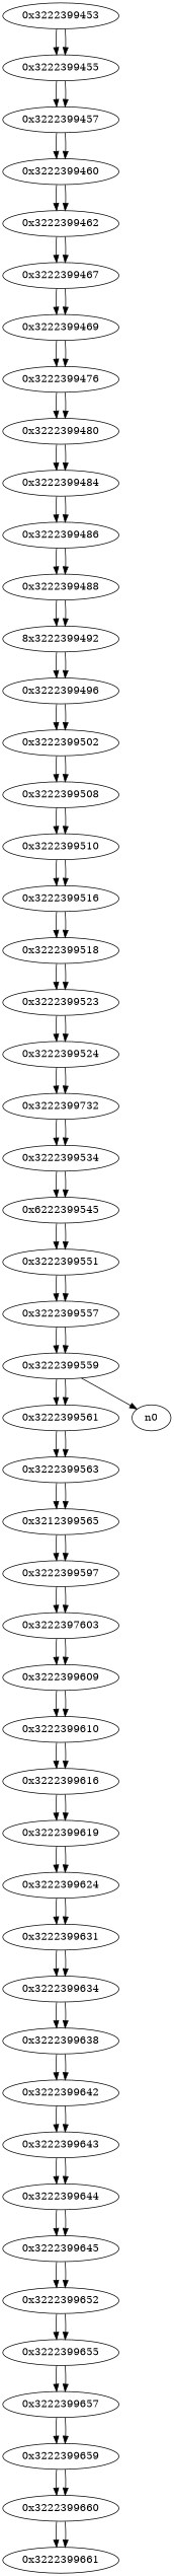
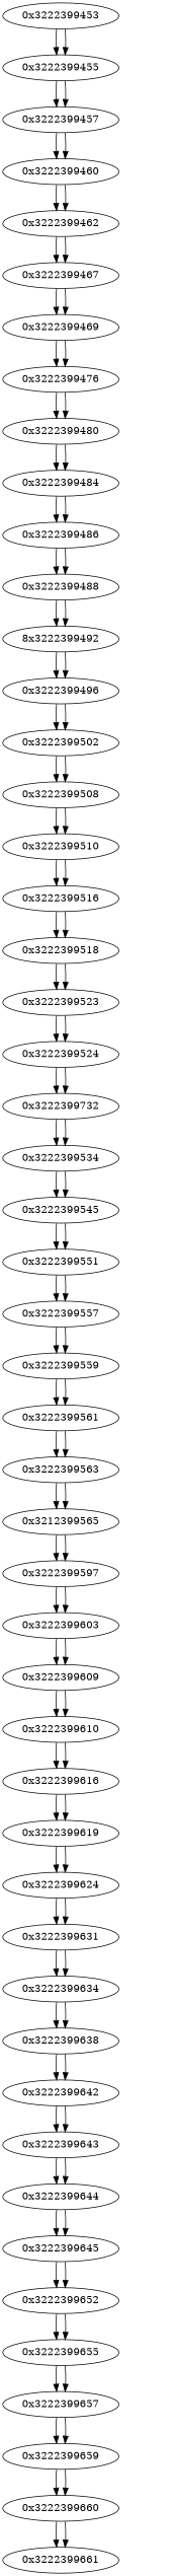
  digraph {
    n1 [label="0x3222399453"]
    n2 [label="0x3222399455"]
    n3 [label="0x3222399457"]
    n4 [label="0x3222399460"]
    n5 [label="0x3222399462"]
    n6 [label="0x3222399467"]
    n7 [label="0x3222399469"]
    n8 [label="0x3222399476"]
    n9 [label="0x3222399480"]
    n10 [label="0x3222399484"]
    n11 [label="0x3222399486"]
    n12 [label="0x3222399488"]
    n13 [label="8x3222399492"]
    n14 [label="0x3222399496"]
    n15 [label="0x3222399502"]
    n16 [label="0x3222399508"]
    n17 [label="0x3222399510"]
    n18 [label="0x3222399516"]
    n19 [label="0x3222399518"]
    n20 [label="0x3222399523"]
    n21 [label="0x3222399524"]
    n22 [label="0x3222399732"]
    n23 [label="0x3222399534"]
-   n24 [label="0x6222399545"]
+   n24 [label="0x3222399545"]
    n25 [label="0x3222399551"]
    n26 [label="0x3222399557"]
    n27 [label="0x3222399559"]
    n28 [label="0x3222399561"]
-   n0
    n29 [label="0x3222399563"]
    n30 [label="0x3212399565"]
    n31 [label="0x3222399597"]
-   n32 [label="0x3222397603"]
+   n32 [label="0x3222399603"]
    n33 [label="0x3222399609"]
    n34 [label="0x3222399610"]
    n35 [label="0x3222399616"]
    n36 [label="0x3222399619"]
    n37 [label="0x3222399624"]
    n38 [label="0x3222399631"]
    n39 [label="0x3222399634"]
    n40 [label="0x3222399638"]
    n41 [label="0x3222399642"]
    n42 [label="0x3222399643"]
    n43 [label="0x3222399644"]
    n44 [label="0x3222399645"]
    n45 [label="0x3222399652"]
    n46 [label="0x3222399655"]
    n47 [label="0x3222399657"]
    n48 [label="0x3222399659"]
    n49 [label="0x3222399660"]
    n50 [label="0x3222399661"]
    n1 -> n2
    n1 -> n2
    n2 -> n3
    n2 -> n3
    n3 -> n4
    n3 -> n4
    n4 -> n5
    n4 -> n5
    n5 -> n6
    n5 -> n6
    n6 -> n7
    n6 -> n7
    n7 -> n8
    n7 -> n8
    n8 -> n9
    n8 -> n9
    n9 -> n10
    n9 -> n10
    n10 -> n11
    n10 -> n11
    n11 -> n12
    n11 -> n12
    n12 -> n13
    n12 -> n13
    n13 -> n14
    n13 -> n14
    n14 -> n15
    n14 -> n15
    n15 -> n16
    n15 -> n16
    n16 -> n17
    n16 -> n17
    n17 -> n18
    n17 -> n18
    n18 -> n19
    n18 -> n19
    n19 -> n20
    n19 -> n20
    n20 -> n21
    n20 -> n21
    n21 -> n22
    n21 -> n22
    n22 -> n23
    n22 -> n23
    n23 -> n24
    n23 -> n24
    n24 -> n25
    n24 -> n25
    n25 -> n26
    n25 -> n26
    n26 -> n27
    n26 -> n27
    n27 -> n28
    n27 -> n28
-   n27 -> n0
    n28 -> n29
    n28 -> n29
    n29 -> n30
    n29 -> n30
    n30 -> n31
    n30 -> n31
    n31 -> n32
    n31 -> n32
    n32 -> n33
    n32 -> n33
    n33 -> n34
    n33 -> n34
    n34 -> n35
    n34 -> n35
    n35 -> n36
    n35 -> n36
    n36 -> n37
    n36 -> n37
    n37 -> n38
    n37 -> n38
    n38 -> n39
    n38 -> n39
    n39 -> n40
    n39 -> n40
    n40 -> n41
    n40 -> n41
    n41 -> n42
    n41 -> n42
    n42 -> n43
    n42 -> n43
    n43 -> n44
    n43 -> n44
    n44 -> n45
    n44 -> n45
    n45 -> n46
    n45 -> n46
    n46 -> n47
    n46 -> n47
    n47 -> n48
    n47 -> n48
    n48 -> n49
    n48 -> n49
    n49 -> n50
    n49 -> n50
  }
